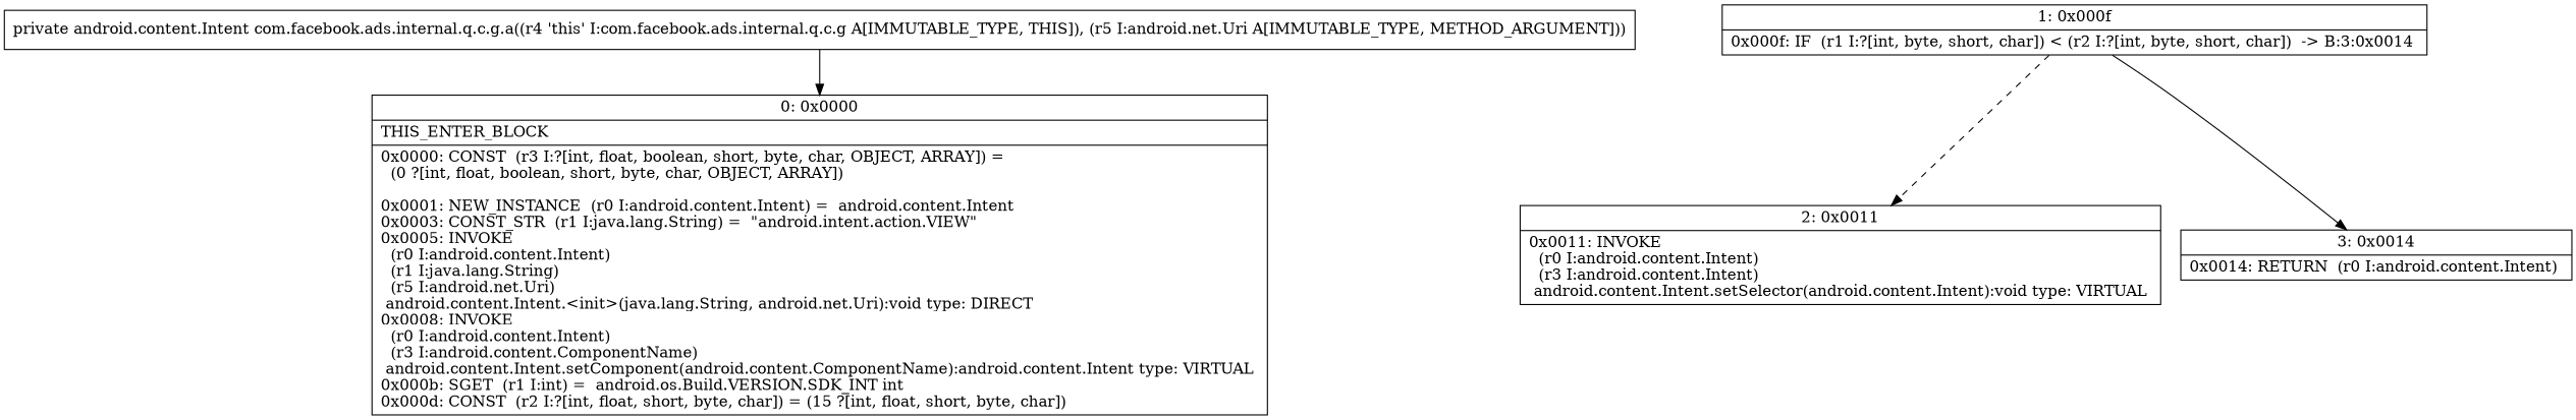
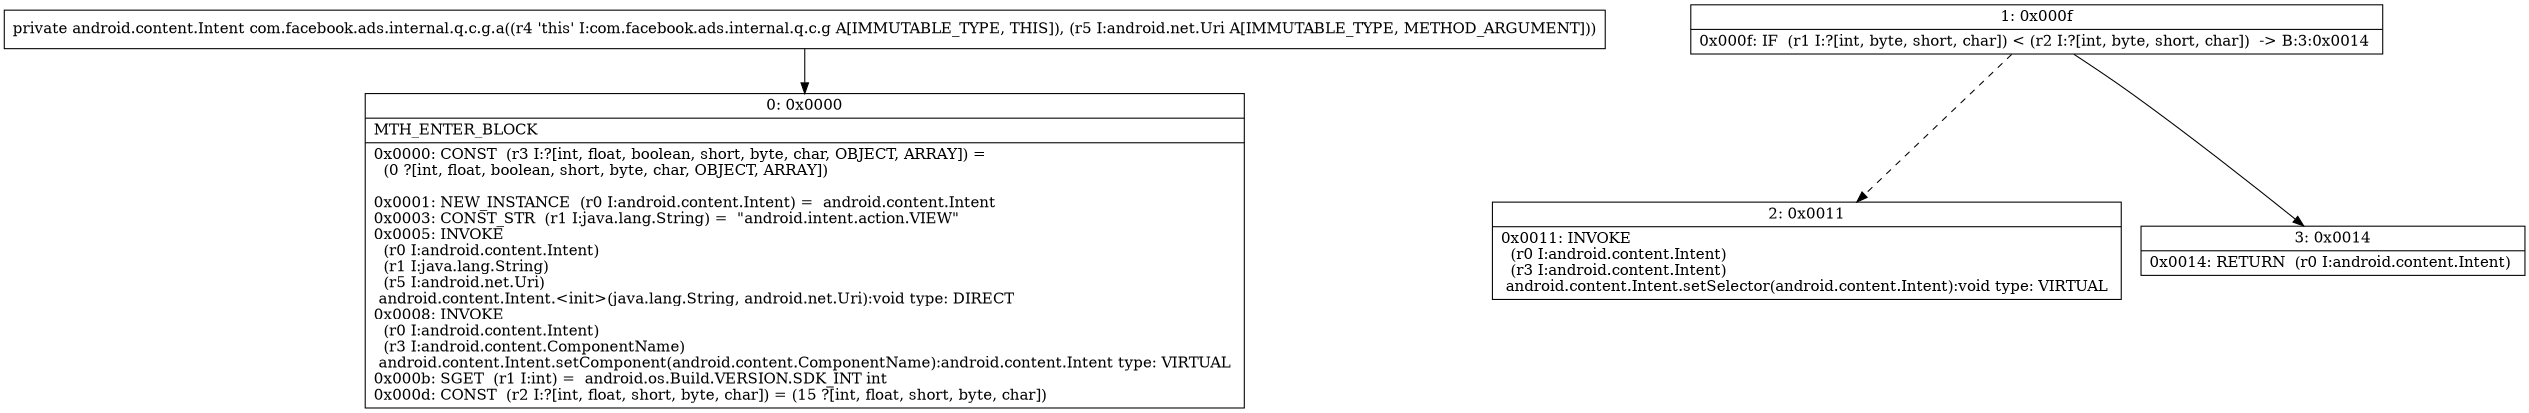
  digraph {
    node [shape=record]
-   n1 [label="{0\:\ 0x0000|THIS_ENTER_BLOCK\l|0x0000: CONST  (r3 I:?[int, float, boolean, short, byte, char, OBJECT, ARRAY]) = \l  (0 ?[int, float, boolean, short, byte, char, OBJECT, ARRAY])\l \l0x0001: NEW_INSTANCE  (r0 I:android.content.Intent) =  android.content.Intent \l0x0003: CONST_STR  (r1 I:java.lang.String) =  \"android.intent.action.VIEW\" \l0x0005: INVOKE  \l  (r0 I:android.content.Intent)\l  (r1 I:java.lang.String)\l  (r5 I:android.net.Uri)\l android.content.Intent.\<init\>(java.lang.String, android.net.Uri):void type: DIRECT \l0x0008: INVOKE  \l  (r0 I:android.content.Intent)\l  (r3 I:android.content.ComponentName)\l android.content.Intent.setComponent(android.content.ComponentName):android.content.Intent type: VIRTUAL \l0x000b: SGET  (r1 I:int) =  android.os.Build.VERSION.SDK_INT int \l0x000d: CONST  (r2 I:?[int, float, short, byte, char]) = (15 ?[int, float, short, byte, char]) \l}"]
+   n1 [label="{0\:\ 0x0000|MTH_ENTER_BLOCK\l|0x0000: CONST  (r3 I:?[int, float, boolean, short, byte, char, OBJECT, ARRAY]) = \l  (0 ?[int, float, boolean, short, byte, char, OBJECT, ARRAY])\l \l0x0001: NEW_INSTANCE  (r0 I:android.content.Intent) =  android.content.Intent \l0x0003: CONST_STR  (r1 I:java.lang.String) =  \"android.intent.action.VIEW\" \l0x0005: INVOKE  \l  (r0 I:android.content.Intent)\l  (r1 I:java.lang.String)\l  (r5 I:android.net.Uri)\l android.content.Intent.\<init\>(java.lang.String, android.net.Uri):void type: DIRECT \l0x0008: INVOKE  \l  (r0 I:android.content.Intent)\l  (r3 I:android.content.ComponentName)\l android.content.Intent.setComponent(android.content.ComponentName):android.content.Intent type: VIRTUAL \l0x000b: SGET  (r1 I:int) =  android.os.Build.VERSION.SDK_INT int \l0x000d: CONST  (r2 I:?[int, float, short, byte, char]) = (15 ?[int, float, short, byte, char]) \l}"]
    n2 [label="{1\:\ 0x000f|0x000f: IF  (r1 I:?[int, byte, short, char]) \< (r2 I:?[int, byte, short, char])  \-\> B:3:0x0014 \l}"]
    n3 [label="{2\:\ 0x0011|0x0011: INVOKE  \l  (r0 I:android.content.Intent)\l  (r3 I:android.content.Intent)\l android.content.Intent.setSelector(android.content.Intent):void type: VIRTUAL \l}"]
    n4 [label="{3\:\ 0x0014|0x0014: RETURN  (r0 I:android.content.Intent) \l}"]
    n5 [label="{private android.content.Intent com.facebook.ads.internal.q.c.g.a((r4 'this' I:com.facebook.ads.internal.q.c.g A[IMMUTABLE_TYPE, THIS]), (r5 I:android.net.Uri A[IMMUTABLE_TYPE, METHOD_ARGUMENT])) }"]
    n2 -> n3 [style=dashed]
    n2 -> n4
    n5 -> n1
  }
